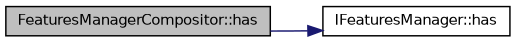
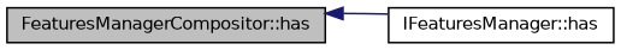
  digraph {
    rankdir=LR
    node [color=black fontname=Helvetica fontsize=10 shape=record style=filled]
    n1 [fillcolor=grey75 fontcolor=black height=0.2 label="FeaturesManagerCompositor::has" width=0.4]
    n2 [fillcolor=white height=0.2 label="IFeaturesManager::has" width=0.4]
-   n1 -> n2 [color=midnightblue fontname=Helvetica fontsize=10 labelfontname=Helvetica labelfontsize=10 style=solid]
+   n2 -> n1 [color=midnightblue fontname=Helvetica fontsize=10 labelfontname=Helvetica labelfontsize=10 style=solid]
  }
